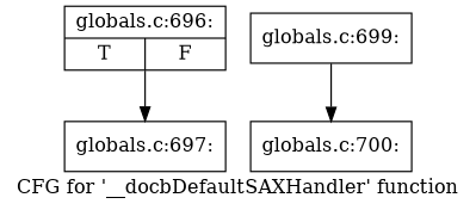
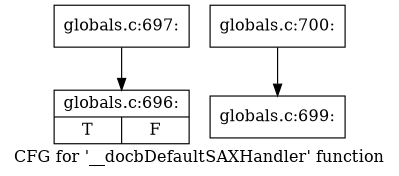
  digraph {
    label="CFG for '__docbDefaultSAXHandler' function"
    node [shape=record]
    n1 [label="{globals.c:696:|{<s0>T|<s1>F}}"]
    n2 [label="{globals.c:697:}"]
    n3 [label="{globals.c:699:}"]
    n4 [label="{globals.c:700:}"]
-   n1 -> n2
-   n3 -> n4
+   n2 -> n1
+   n4 -> n3
  }
